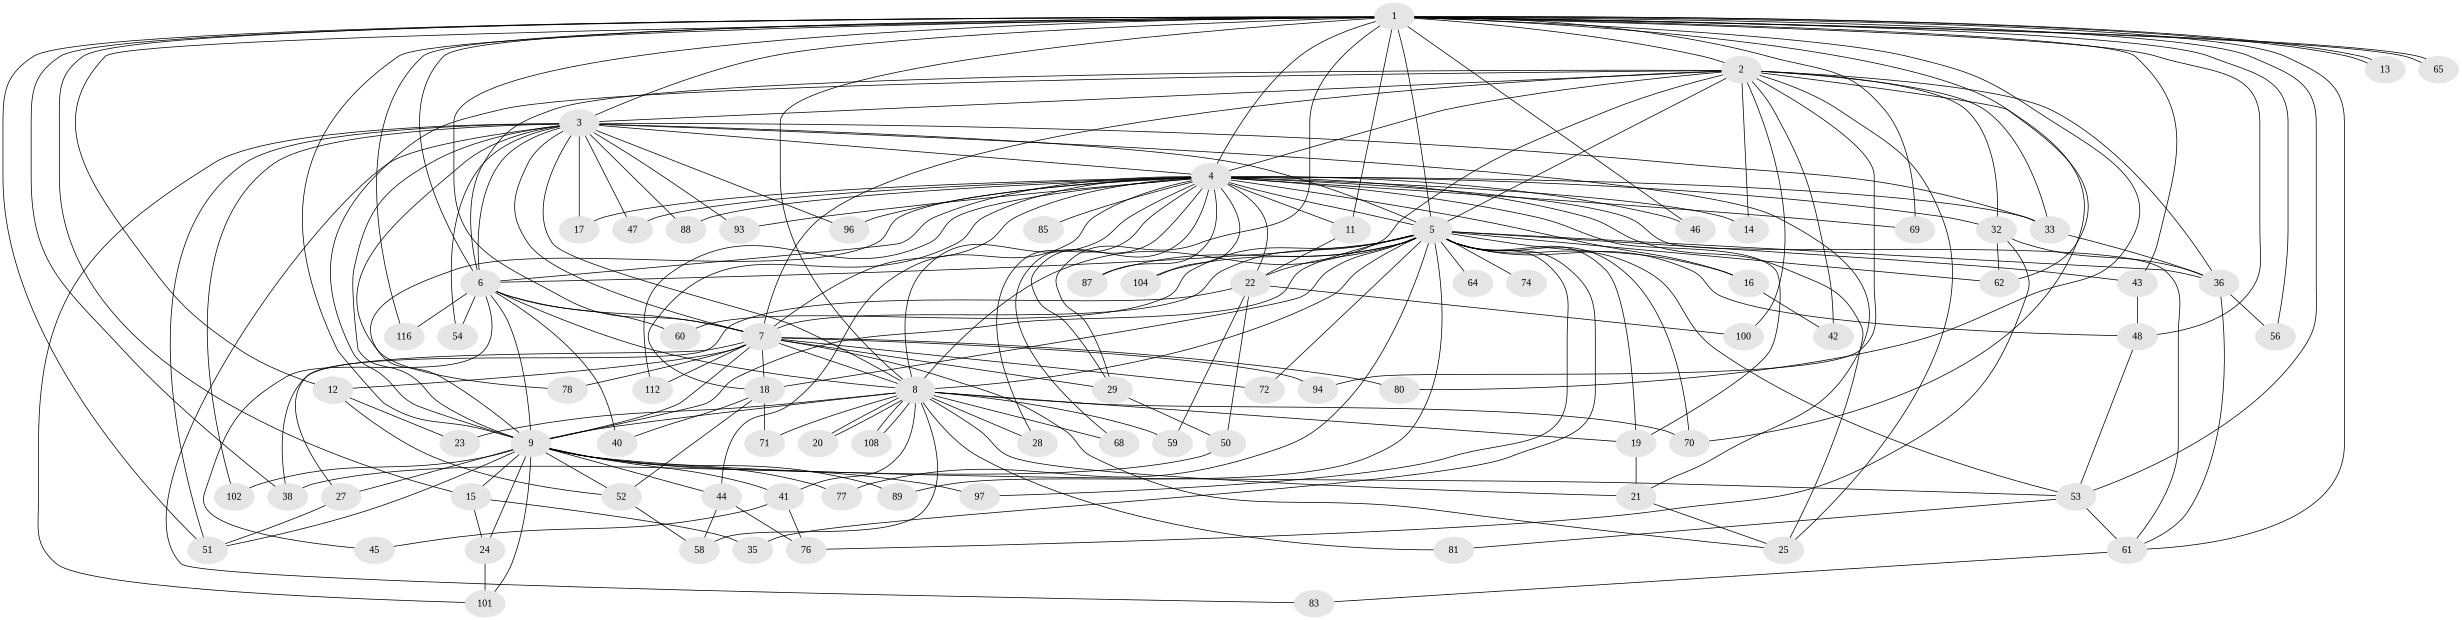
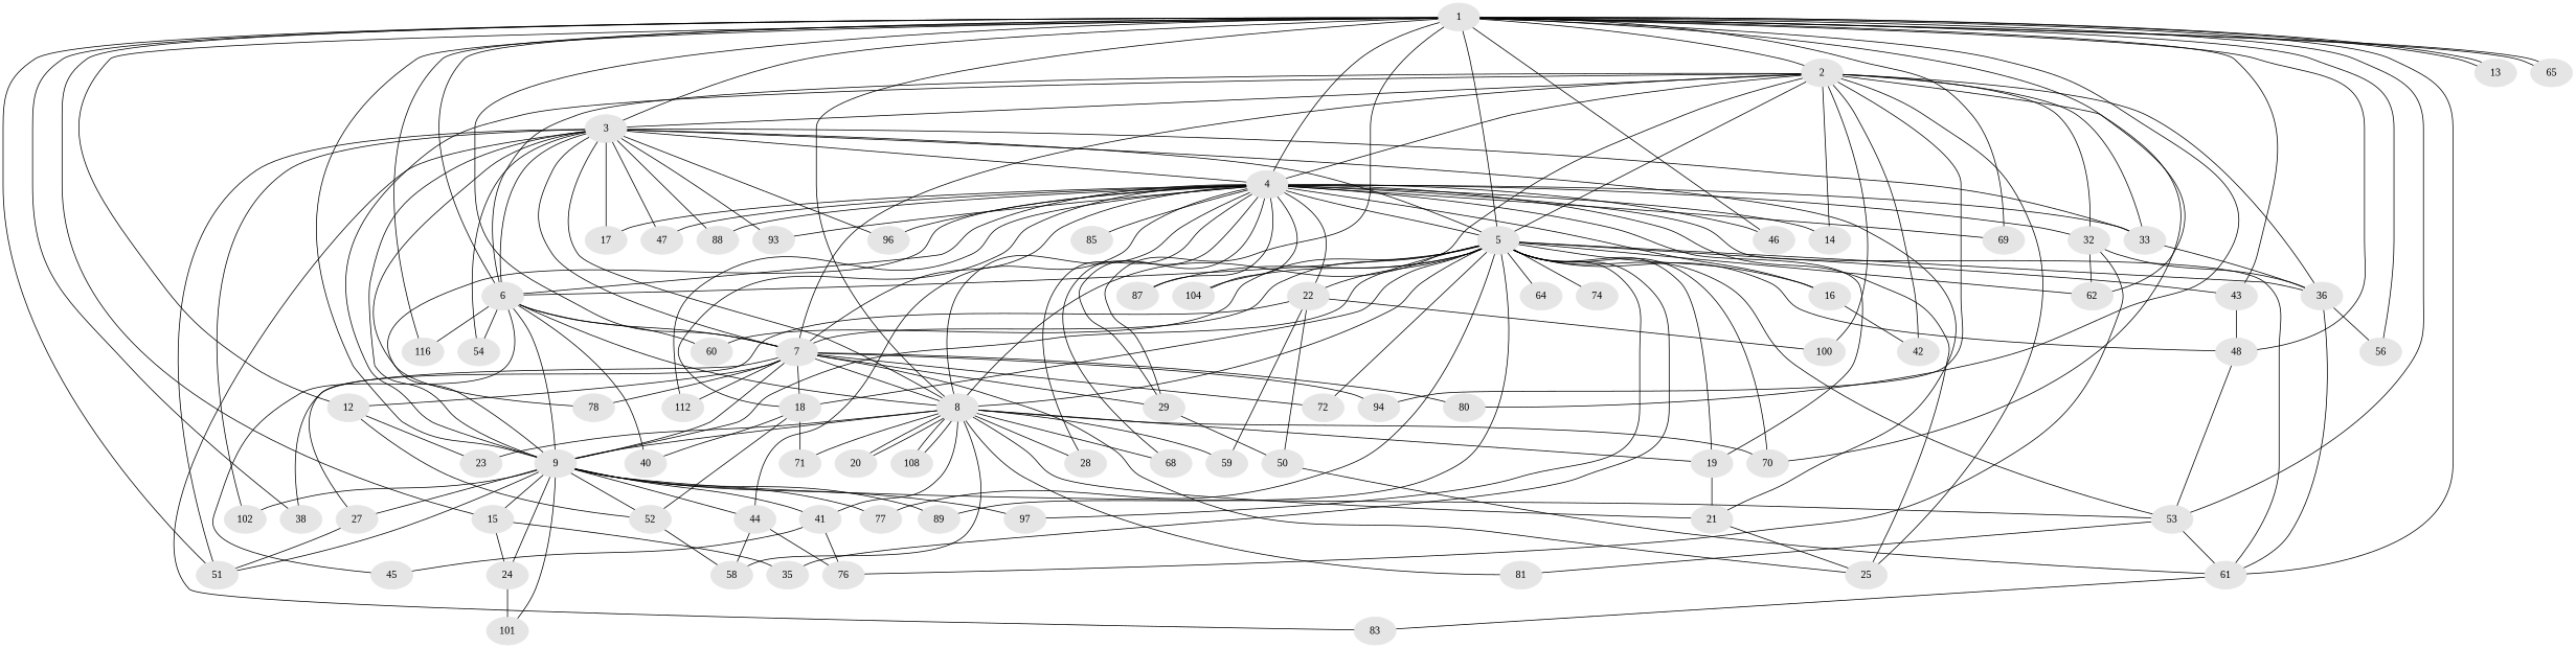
  graph {
    fontname="Liberation Serif"
    node [color=gray90 fontname="Liberation Serif" style=filled]
    edge [fontname="Liberation Serif"]
    1
    2
    3
    4 [super="+63+10"]
    5 [super="+31+30"]
    6
    7
    8 [super="+39"]
    9
-   11
    12
    13
    15
    29 [super="+82+113"]
    38
    43
    46
    48 [super="+79"]
    51 [super="+75"]
    53 [super="+111+66"]
    56
    61 [super="+114"]
    62 [super="+84"]
    65
    69
    80
    116
    14
    25 [super="+34"]
    32 [super="+49+98"]
    33 [super="+110"]
    36 [super="+57+92"]
    42
    70 [super="+95"]
    94
    100
    17 [super="+37"]
    21 [super="+107"]
    47
    54
    78
    83
    88
    93
    96
    101
    102
    16
    18
    19 [super="+67"]
    22
    28
    44
    68
    85
    87
    104
    112
    35
    60
    64
    72
    74
    77
    89
    97
    40
    45
    20
    23
    41
    58
    59
    71
    81
    108
    24
    27
    52 [super="+103"]
    50 [super="+91"]
    76 [super="+99"]
    1 -- 2
    1 -- 3
    1 -- 4 [weight=4]
    1 -- 5
    1 -- 6
    1 -- 7
    1 -- 8
    1 -- 9
-   1 -- 11
    1 -- 12
    1 -- 13
    1 -- 13
    1 -- 15
    1 -- 29 [weight=2]
    1 -- 38
    1 -- 43
    1 -- 46
    1 -- 48
    1 -- 51
    1 -- 53 [weight=2]
    1 -- 56
    1 -- 61
    1 -- 62
    1 -- 65
    1 -- 65
    1 -- 69
    1 -- 80
    1 -- 116
    2 -- 3
    2 -- 4 [weight=2]
    2 -- 5
    2 -- 6
    2 -- 7
    2 -- 8
    2 -- 9
    2 -- 14
    2 -- 25
    2 -- 32
    2 -- 33
    2 -- 36
    2 -- 42
    2 -- 70
    2 -- 94
    2 -- 100
    3 -- 4 [weight=2]
    3 -- 5
    3 -- 6
    3 -- 7
    3 -- 8
    3 -- 9
    3 -- 51
    3 -- 33
    3 -- 17 [weight=2]
    3 -- 21
    3 -- 47
    3 -- 54
    3 -- 78
    3 -- 83
    3 -- 88
    3 -- 93
    3 -- 96
-   3 -- 101
    3 -- 102
    4 -- 5 [weight=2]
    4 -- 6 [weight=2]
    4 -- 7 [weight=2]
    4 -- 8 [weight=2]
    4 -- 9 [weight=2]
-   4 -- 11
    4 -- 29
    4 -- 46
    4 -- 61
    4 -- 69
    4 -- 14
    4 -- 25
    4 -- 32 [weight=2]
    4 -- 33
    4 -- 17
    4 -- 47
    4 -- 88
    4 -- 93
    4 -- 96
    4 -- 16
    4 -- 18
    4 -- 19
    4 -- 22
    4 -- 28
    4 -- 44
    4 -- 68
    4 -- 85
    4 -- 87
    4 -- 104
    4 -- 112
    5 -- 6
    5 -- 7
    5 -- 8 [weight=2]
    5 -- 9
    5 -- 43
    5 -- 48
    5 -- 53 [weight=2]
    5 -- 62
    5 -- 36 [weight=2]
    5 -- 70
    5 -- 16
    5 -- 18
    5 -- 19
    5 -- 22
    5 -- 87
    5 -- 104
    5 -- 35
    5 -- 60
    5 -- 64
    5 -- 72
    5 -- 74
    5 -- 77
    5 -- 89
    5 -- 97
    6 -- 7
    6 -- 8
    6 -- 9
    6 -- 116
    6 -- 54
    6 -- 60
    6 -- 40
    6 -- 45
    7 -- 8
    7 -- 9
    7 -- 12
    7 -- 29
    7 -- 38
    7 -- 80
    7 -- 25
    7 -- 94
    7 -- 78
    7 -- 18
    7 -- 112
    7 -- 72
    8 -- 9
    8 -- 70
    8 -- 21 [weight=2]
    8 -- 19
    8 -- 28
    8 -- 68
    8 -- 20
    8 -- 20
    8 -- 23
    8 -- 41
    8 -- 58
    8 -- 59
    8 -- 71
    8 -- 81
    8 -- 108
    8 -- 108
    9 -- 15
    9 -- 51
    9 -- 53
    9 -- 101
    9 -- 102
    9 -- 44
    9 -- 77
    9 -- 89
    9 -- 97
    9 -- 41
    9 -- 24
    9 -- 27
    9 -- 52
-   11 -- 22
    12 -- 23
    12 -- 52
    15 -- 35
    15 -- 24
    29 -- 50
    43 -- 48
    48 -- 53
    53 -- 61
    53 -- 81
    61 -- 83
    32 -- 62
    32 -- 36
    32 -- 76
    33 -- 36
    36 -- 56
    36 -- 61
    21 -- 25
    16 -- 42
    18 -- 40
    18 -- 71
    18 -- 52
    19 -- 21
    22 -- 100
    22 -- 59
    22 -- 27
    22 -- 50
    44 -- 58
    44 -- 76
    41 -- 45
    41 -- 76
    24 -- 101
    27 -- 51
    52 -- 58
-   50 -- 38
+   50 -- 61
  }
